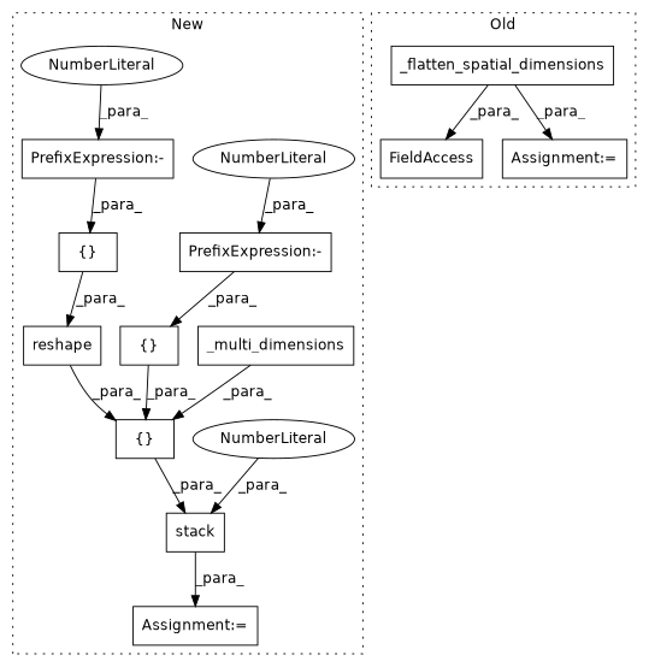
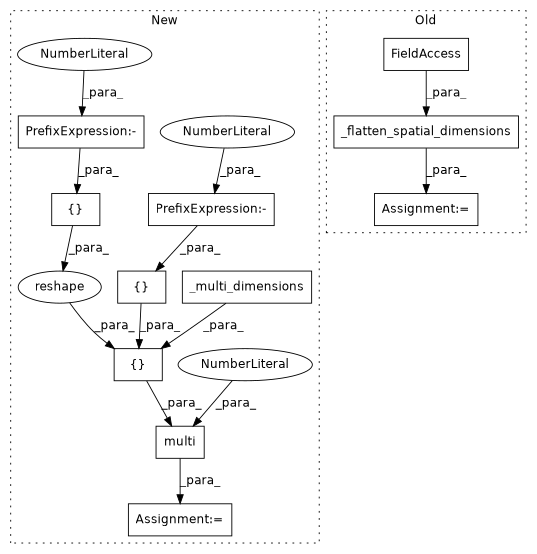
  digraph {
    fontname="DejaVu Sans"
    node [a=32 fontname="DejaVu Sans" l=1 shape=box]
    edge [fontname="DejaVu Sans"]
    n1 [l="13,1" label=_multi_dimensions s="11703,11740"]
    n2 [a=4 l="1,1" label="{}" s="11702,11849"]
-   n3 [l="6,1" label=stack s="11687,11852"]
+   n3 [l="6,1" label=multi s="11687,11852"]
    n4 [a=34 label=NumberLiteral s=11851 shape=ellipse]
    n5 [a=4 l="1,1" label="{}" s="11790,11793"]
-   n6 [l="8,1" label=reshape s="11817,11848"]
+   n6 [l="8,1" label=reshape s="11817,11848" shape=ellipse]
    n7 [a=4 l="1,1" label="{}" s="11844,11847"]
    n8 [a=7 label="Assignment:=" s=11665]
    n9 [a=38 label="PrefixExpression:-" s=11791]
    n10 [a=34 label=NumberLiteral s=11792 shape=ellipse]
    n11 [a=38 label="PrefixExpression:-" s=11845]
    n12 [a=34 label=NumberLiteral s=11846 shape=ellipse]
    n13 [l="28,1" label=_flatten_spatial_dimensions s="11029,11087"]
    n14 [a=22 l=30 label=FieldAccess s=11057]
    n15 [a=7 label="Assignment:=" s=11028]
    subgraph cluster_1 {
      label=New
      style=dotted
      n1
      n2
      n3
      n4
      n5
      n6
      n7
      n8
      n9
      n10
      n11
      n12
    }
    subgraph cluster_2 {
      label=Old
      style=dotted
      n13
      n14
      n15
    }
    n1 -> n2 [label=_para_]
    n2 -> n3 [label=_para_]
    n3 -> n8 [label=_para_]
    n4 -> n3 [label=_para_]
    n5 -> n2 [label=_para_]
    n6 -> n2 [label=_para_]
    n7 -> n6 [label=_para_]
    n9 -> n5 [label=_para_]
    n10 -> n9 [label=_para_]
    n11 -> n7 [label=_para_]
    n12 -> n11 [label=_para_]
    n13 -> n15 [label=_para_]
-   n13 -> n14 [label=_para_]
+   n14 -> n13 [label=_para_]
  }
